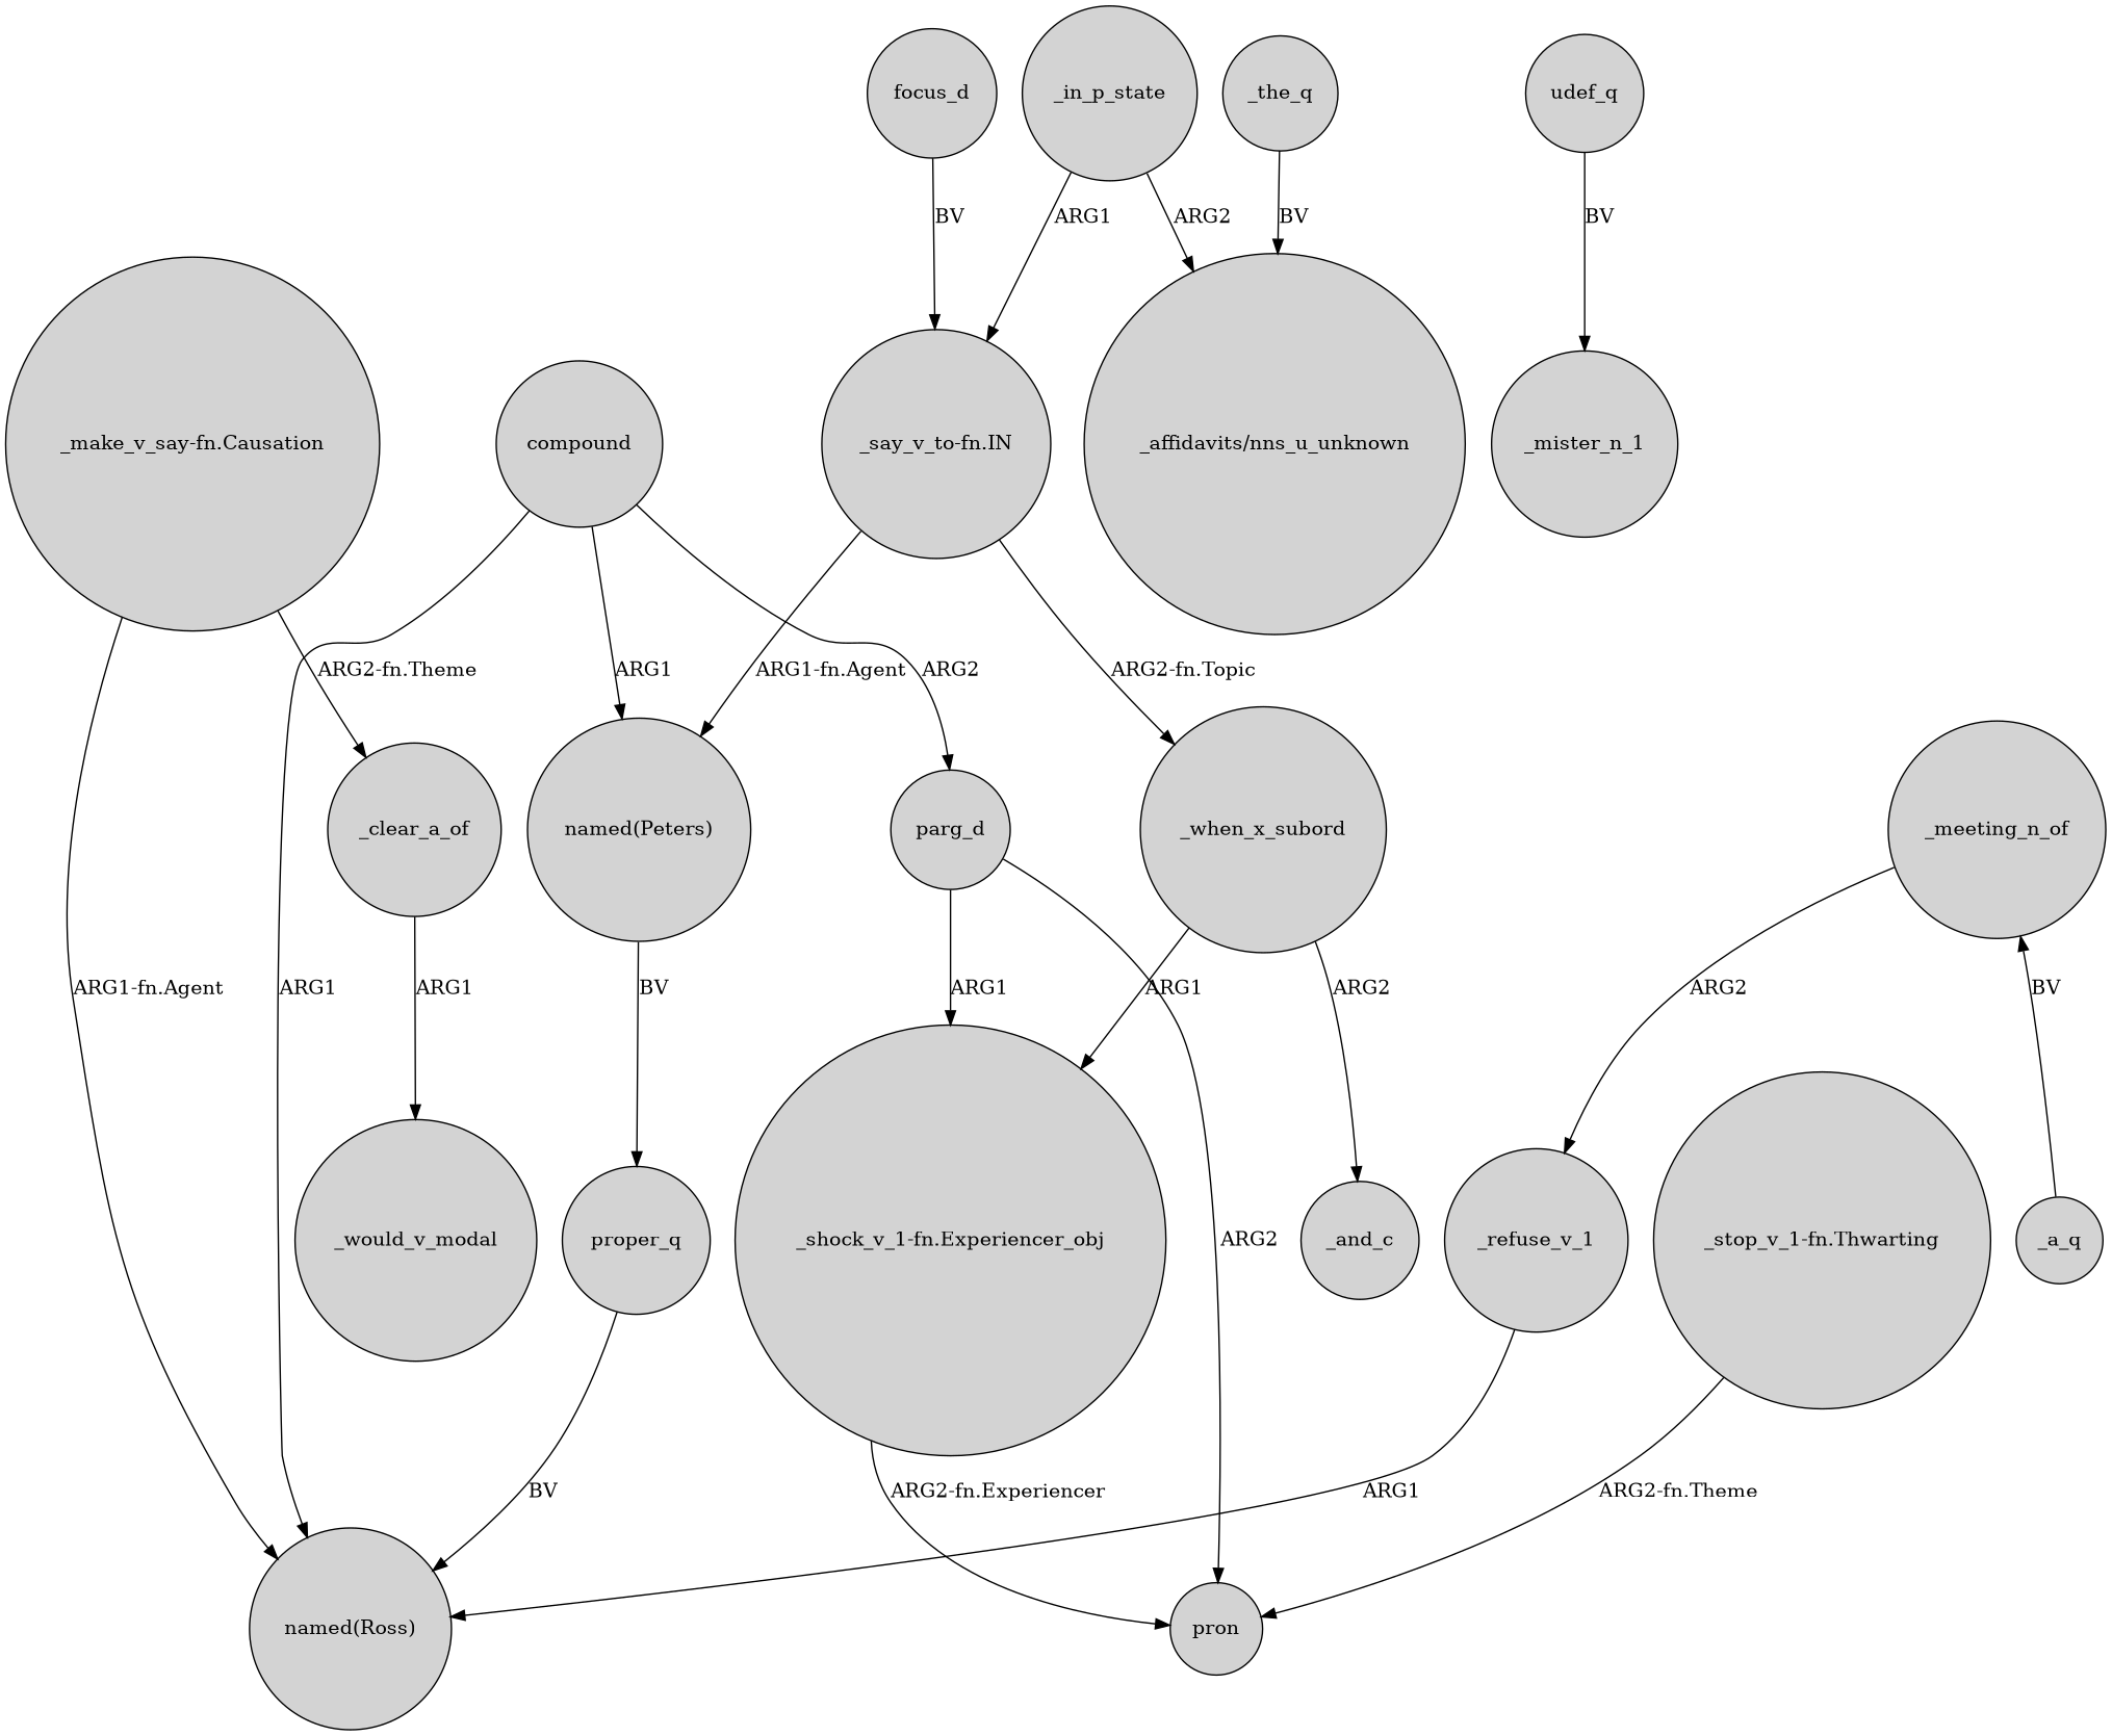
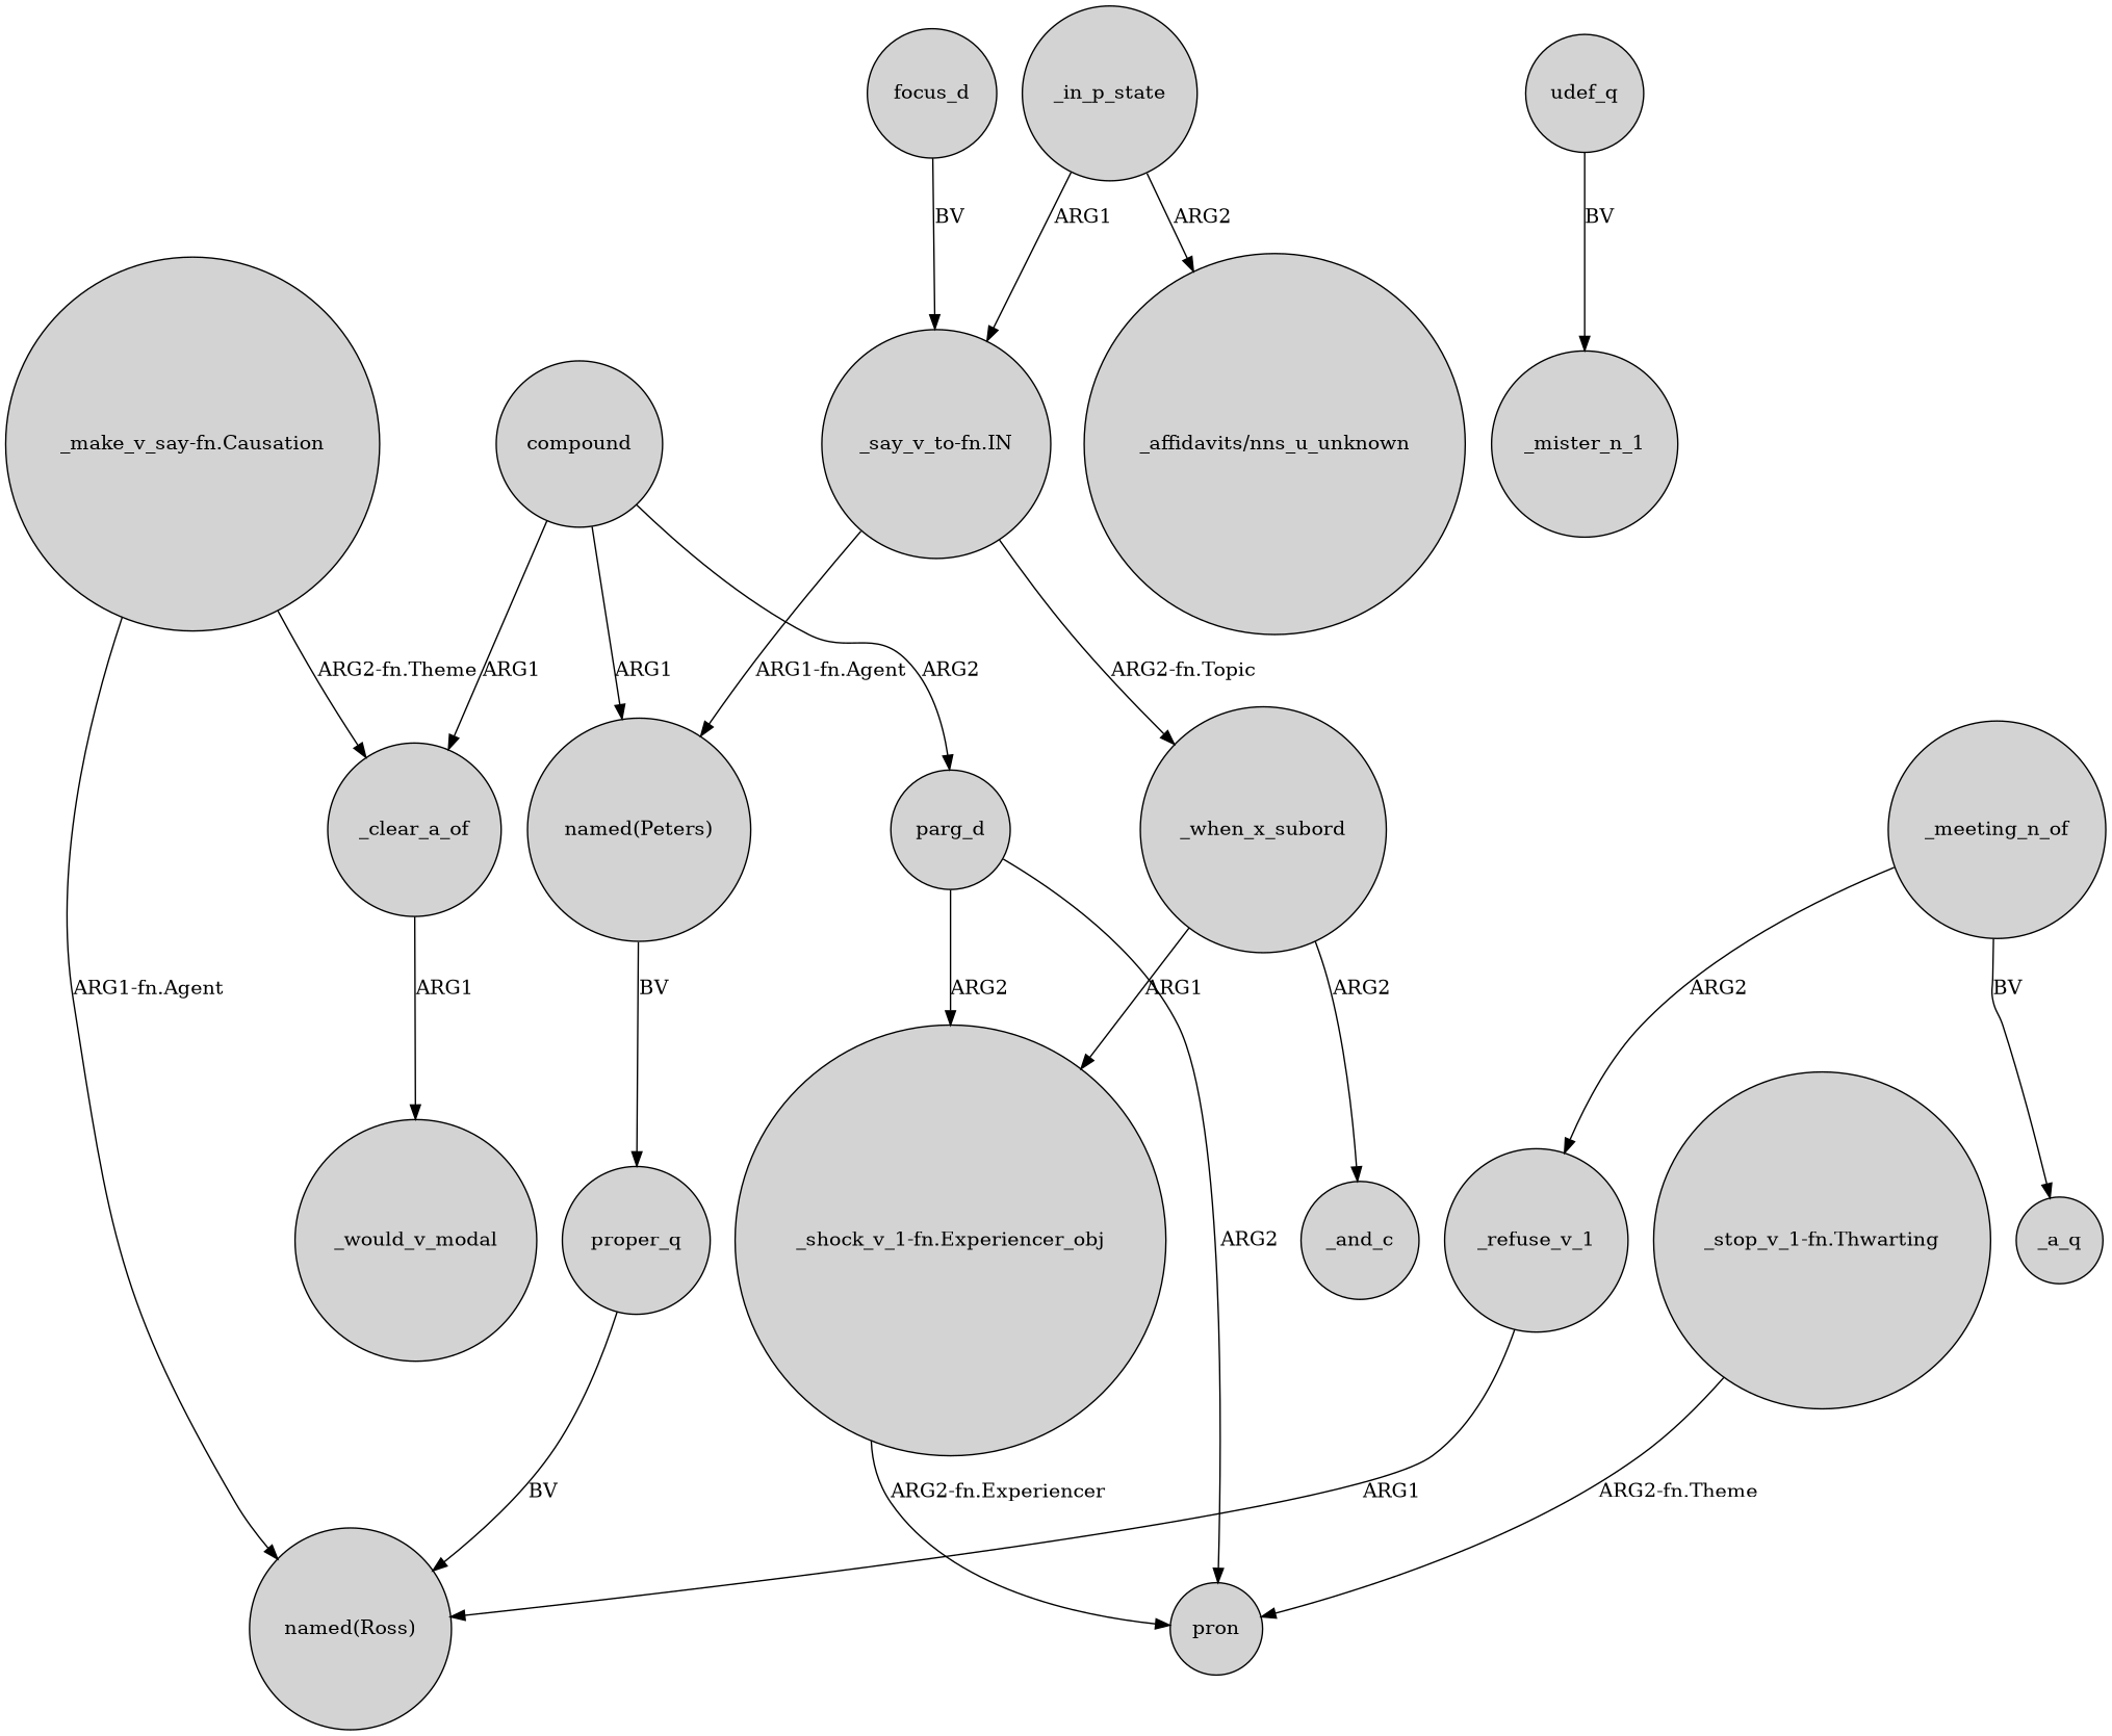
  digraph {
    node [shape=circle style=filled]
    _refuse_v_1
    "named(Ross)"
    _meeting_n_of
    "_say_v_to-fn.IN"
    "named(Peters)"
    _when_x_subord
    proper_q
    "_shock_v_1-fn.Experiencer_obj"
    _and_c
    compound
    parg_d
    n12 [label="_make_v_say-fn.Causation"]
    _clear_a_of
    _would_v_modal
    focus_d
    _in_p_state
    "_affidavits/nns_u_unknown"
    udef_q
    _mister_n_1
    pron
    _a_q
    "_stop_v_1-fn.Thwarting"
-   _the_q
    _refuse_v_1 -> "named(Ross)" [label=ARG1]
    _meeting_n_of -> _refuse_v_1 [label=ARG2]
    "_say_v_to-fn.IN" -> "named(Peters)" [label="ARG1-fn.Agent"]
    "_say_v_to-fn.IN" -> _when_x_subord [label="ARG2-fn.Topic"]
    "named(Peters)" -> proper_q [label=BV]
    _when_x_subord -> "_shock_v_1-fn.Experiencer_obj" [label=ARG1]
    _when_x_subord -> _and_c [label=ARG2]
    proper_q -> "named(Ross)" [label=BV]
    "_shock_v_1-fn.Experiencer_obj" -> pron [label="ARG2-fn.Experiencer"]
-   compound -> "named(Ross)" [label=ARG1]
+   compound -> _clear_a_of [label=ARG1]
    compound -> "named(Peters)" [label=ARG1]
    compound -> parg_d [label=ARG2]
-   parg_d -> "_shock_v_1-fn.Experiencer_obj" [label=ARG1]
+   parg_d -> "_shock_v_1-fn.Experiencer_obj" [label=ARG2]
    parg_d -> pron [label=ARG2]
    n12 -> "named(Ross)" [label="ARG1-fn.Agent"]
    n12 -> _clear_a_of [label="ARG2-fn.Theme"]
    _clear_a_of -> _would_v_modal [label=ARG1]
    focus_d -> "_say_v_to-fn.IN" [label=BV]
    _in_p_state -> "_say_v_to-fn.IN" [label=ARG1]
    _in_p_state -> "_affidavits/nns_u_unknown" [label=ARG2]
    udef_q -> _mister_n_1 [label=BV]
-   _a_q -> _meeting_n_of [label=BV]
+   _meeting_n_of -> _a_q [label=BV]
    "_stop_v_1-fn.Thwarting" -> pron [label="ARG2-fn.Theme"]
-   _the_q -> "_affidavits/nns_u_unknown" [label=BV]
  }
